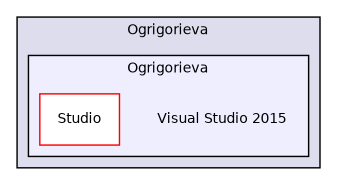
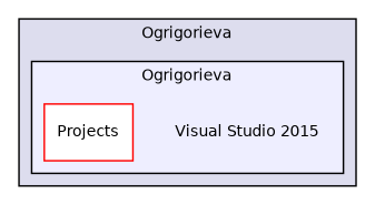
  digraph {
    compound=true
    node [fontname=Helvetica fontsize=10]
    n1 [label="Visual Studio 2015" shape=plaintext]
-   n2 [color=red fillcolor=white label=Studio shape=box style=filled]
+   n2 [color=red fillcolor=white label=Projects shape=box style=filled]
    subgraph cluster_1 {
      bgcolor="#ddddee"
      fontname=Helvetica
      fontsize=10
      label=Ogrigorieva
      pencolor=black
      subgraph cluster_2 {
        bgcolor="#eeeeff"
        fontname=Helvetica
        fontsize=10
        pencolor=black
        n1
        n2
      }
    }
  }
